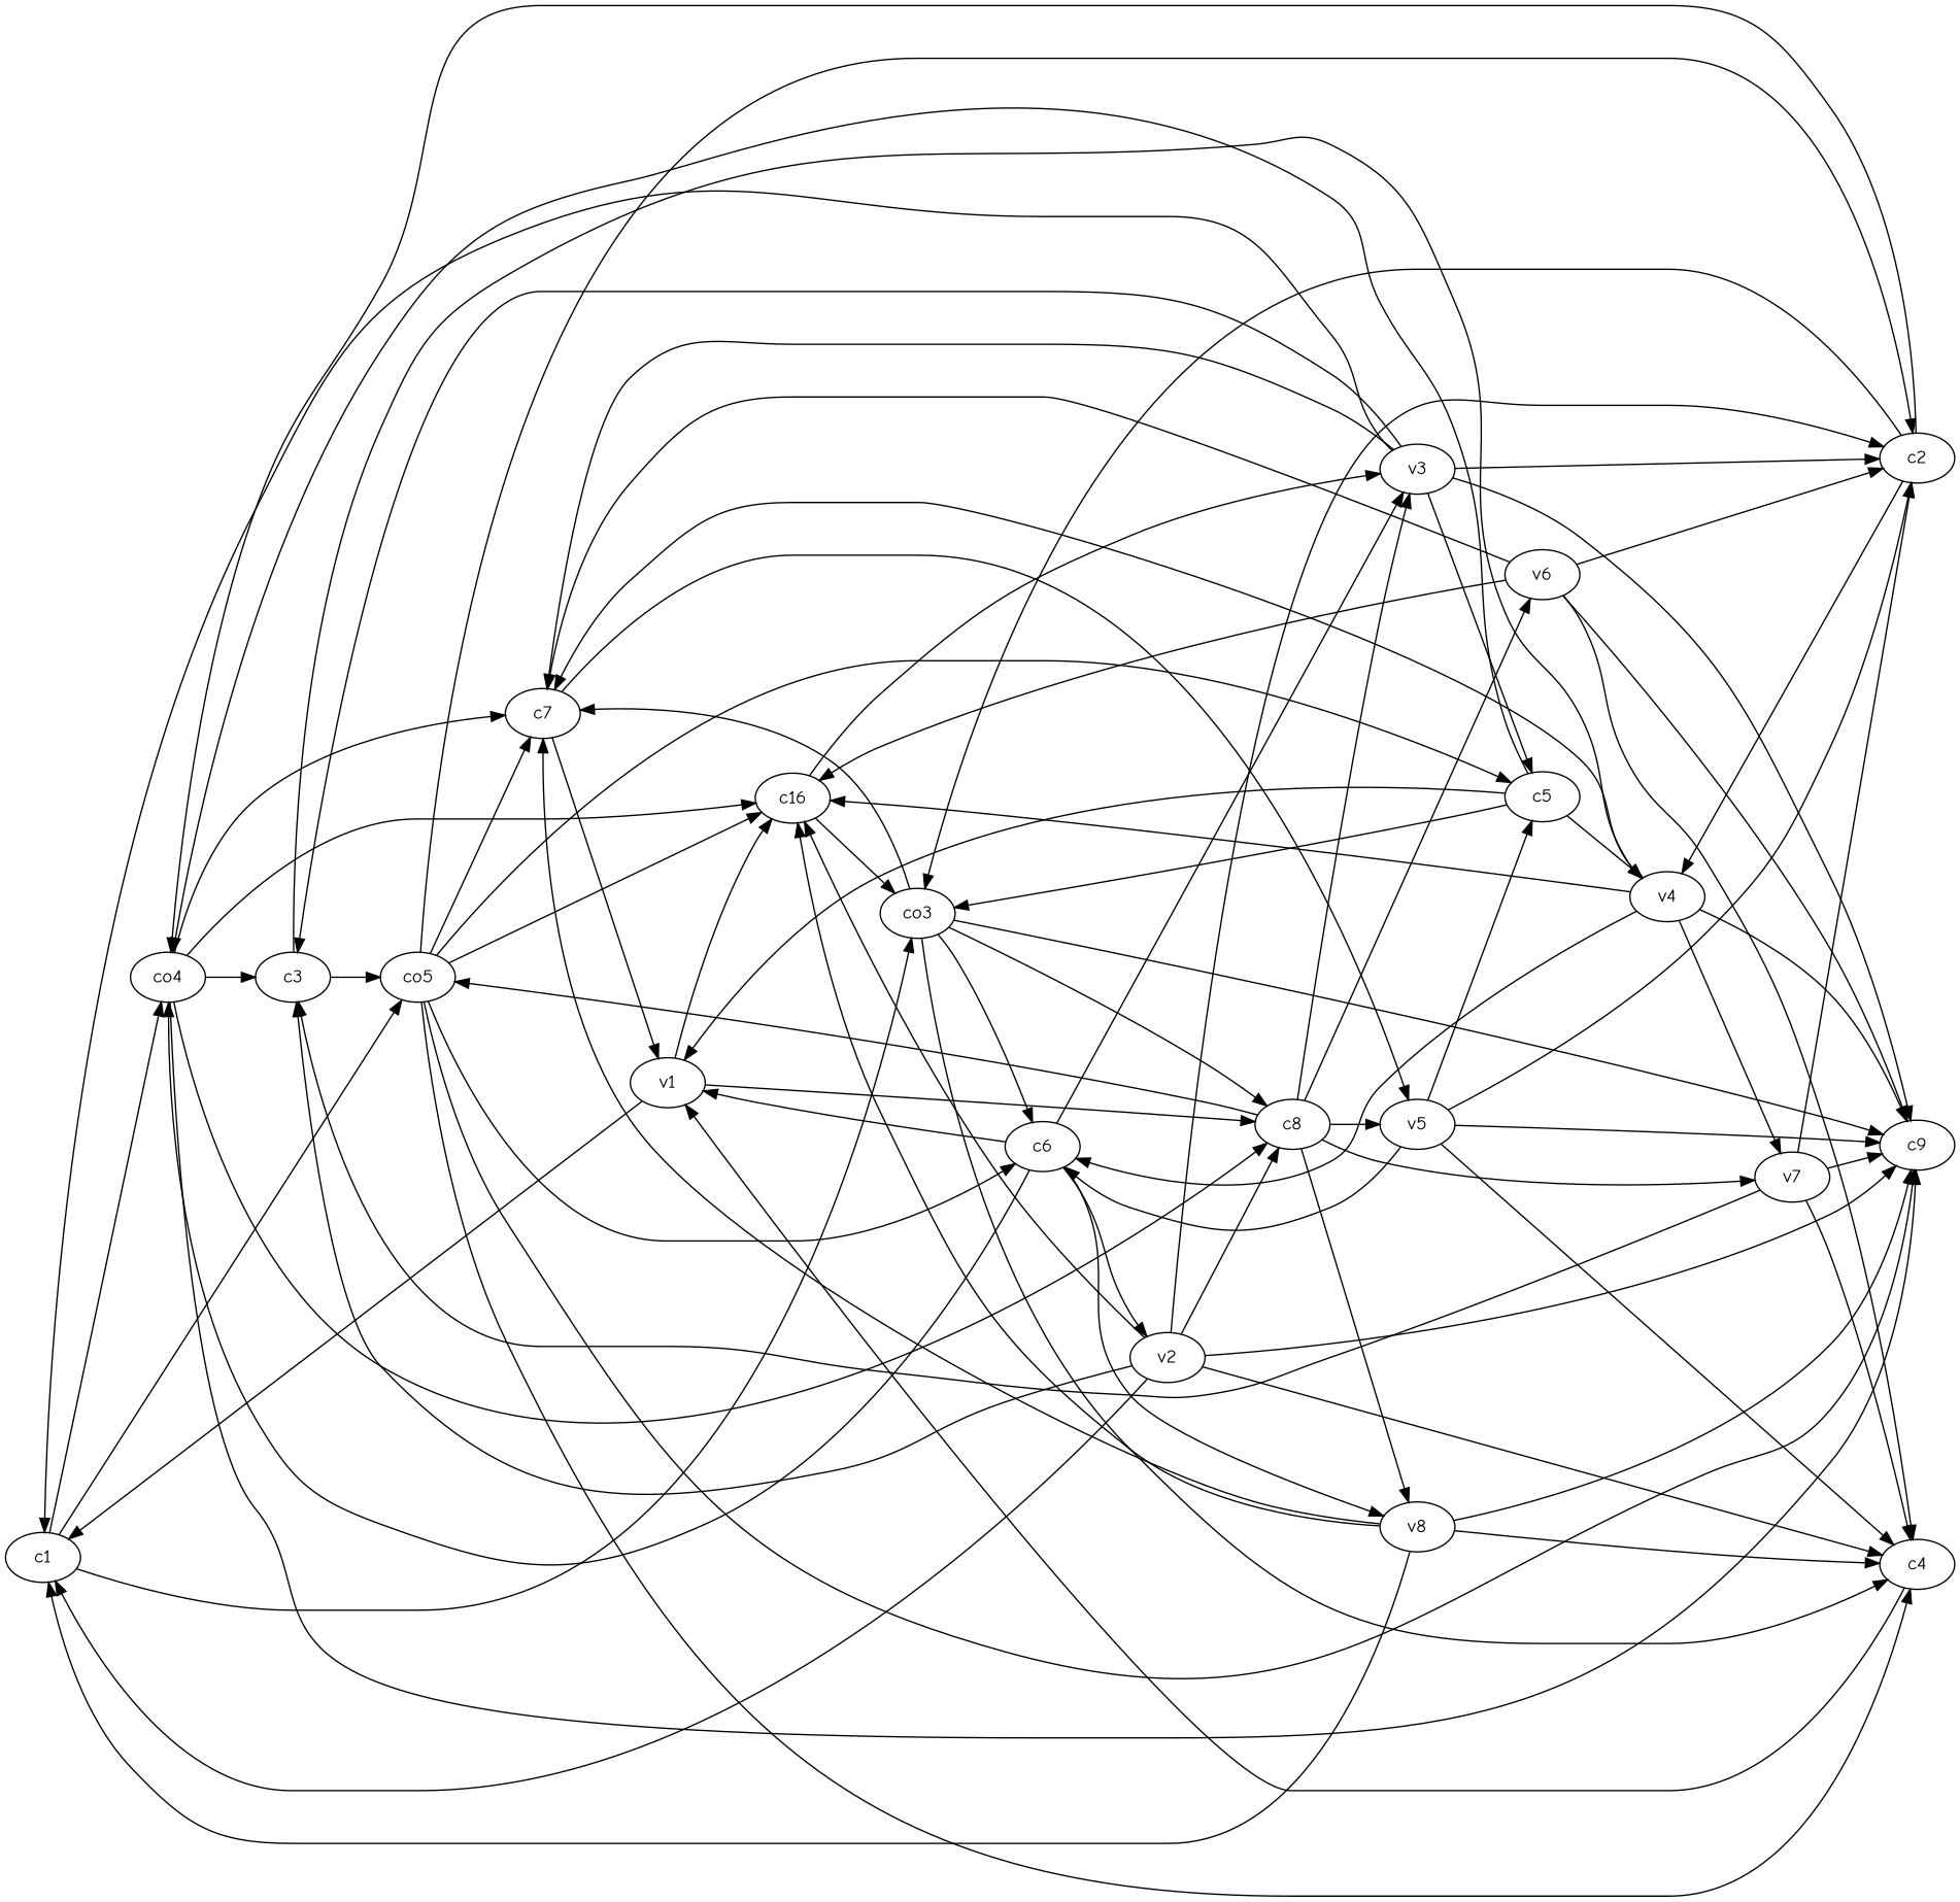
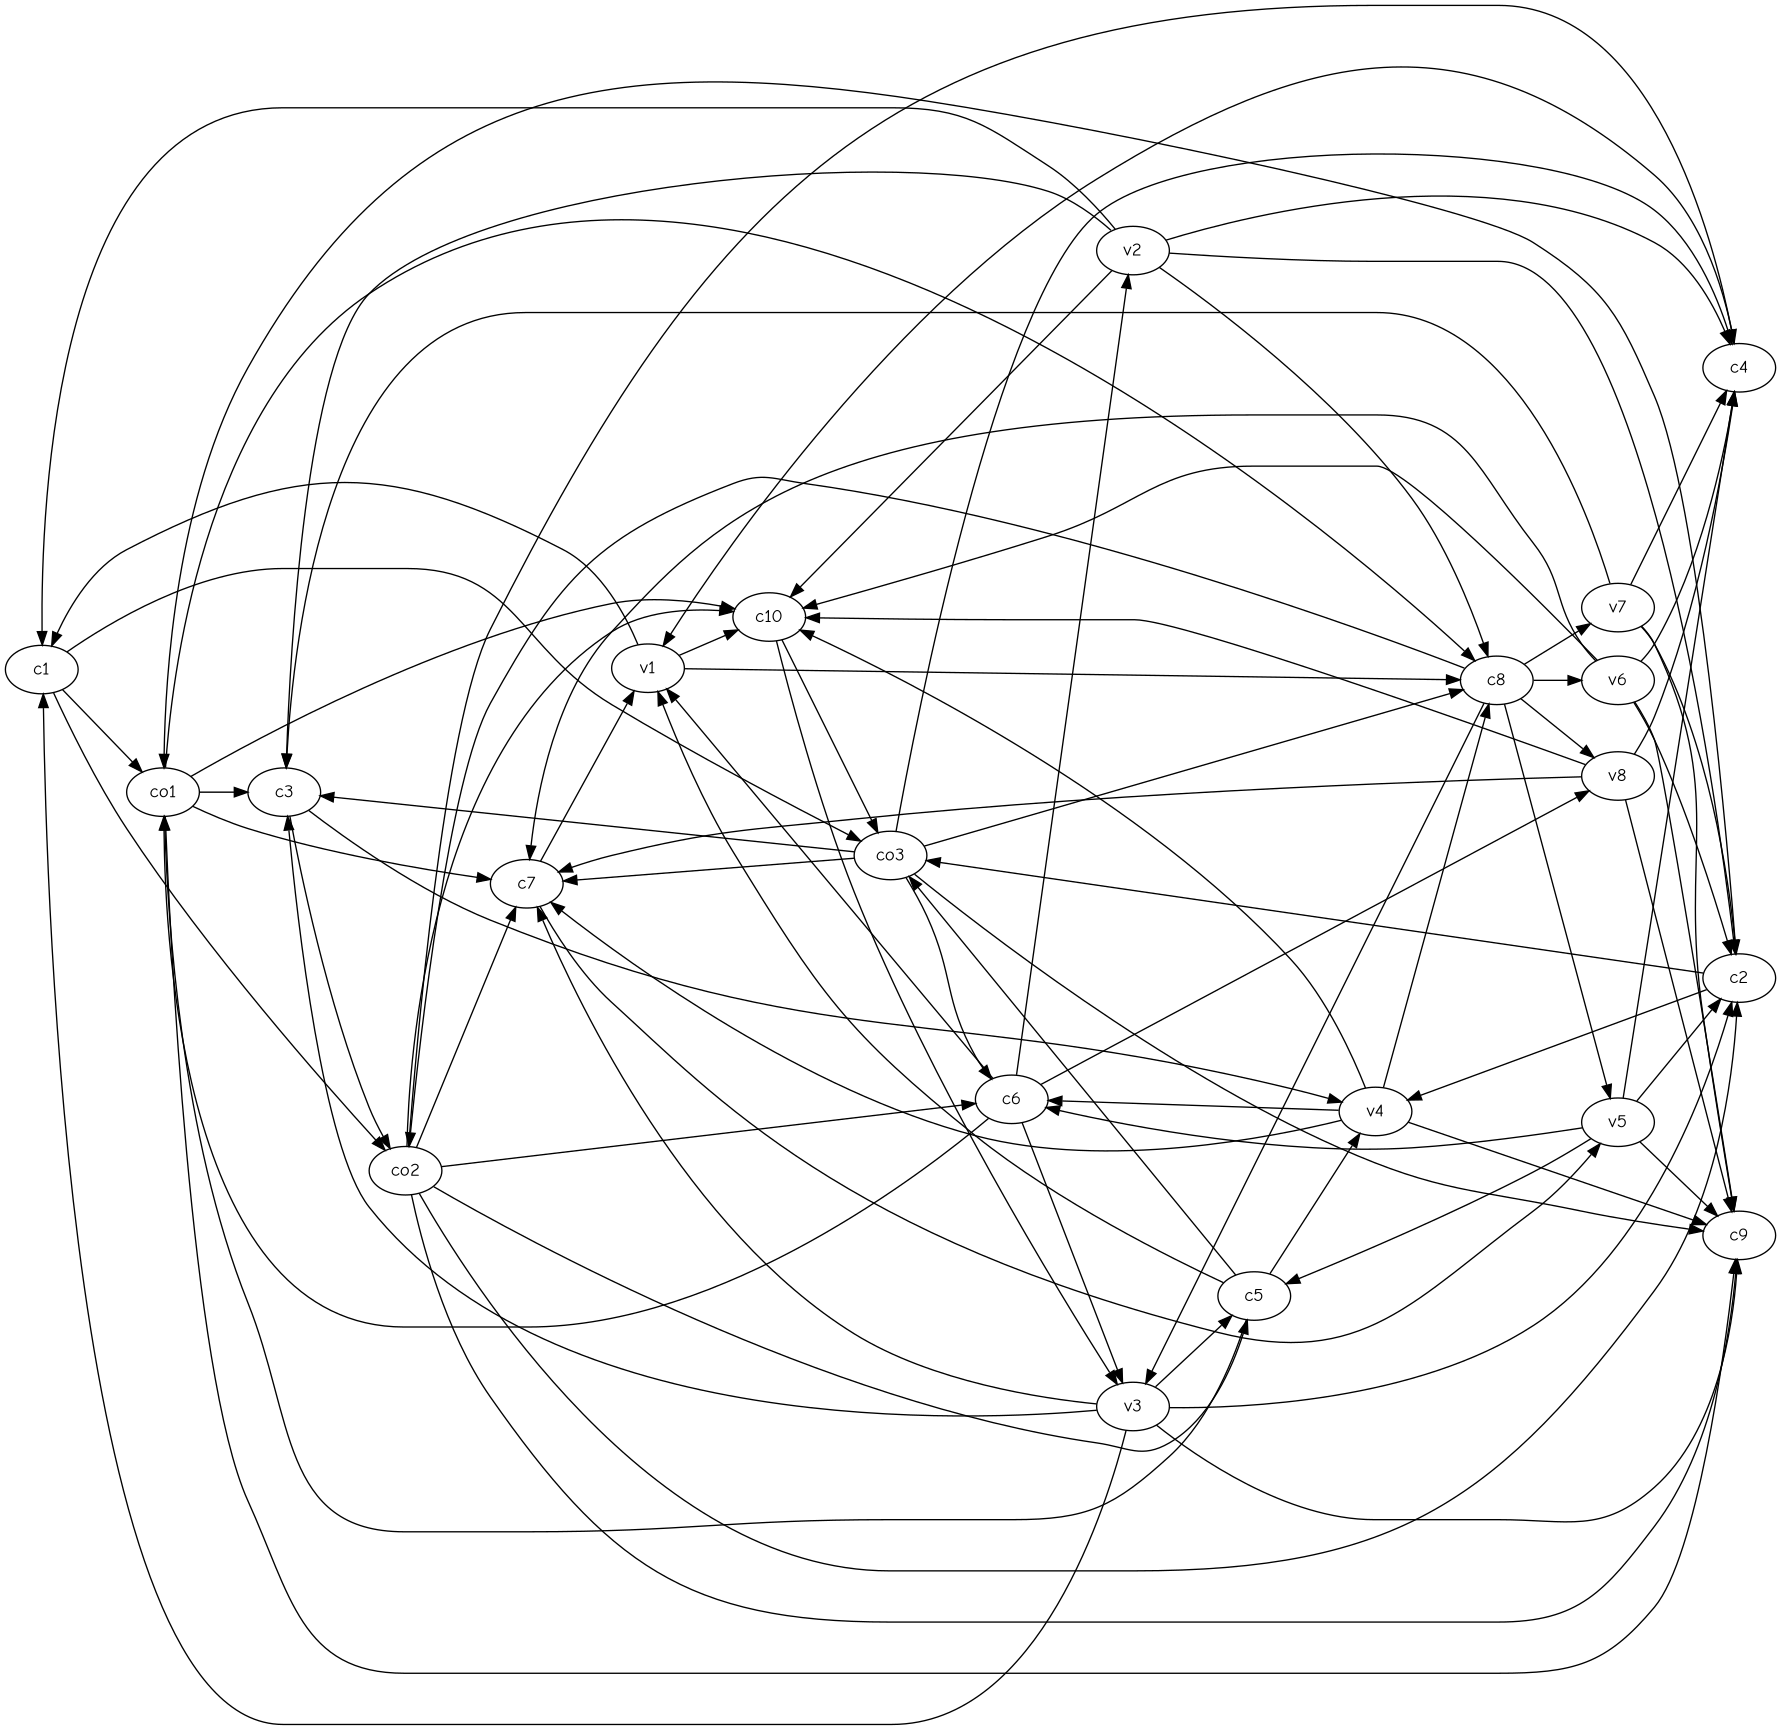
  strict digraph {
    fontname="Comic Neue"
    rankdir=LR
    node [fontname="Comic Neue"]
    edge [fontname="Comic Neue" weight=1]
    c1
-   co1 [label=co4]
-   co2 [label=co5]
+   co1
+   co2
    co3
    c3
    c7
    c8
-   c10 [label=c16]
+   c10
    c9
    c2
    c4
    c5
    c6
    v4
    v1
    v2
    v3
    v8
    v5
    v6
    v7
    c1 -> co1
    c1 -> co2
    c1 -> co3
    co1 -> c3
    co1 -> c7
    co1 -> c8
    co1 -> c10
    co1 -> c9
    co2 -> c7
    co2 -> c10
    co2 -> c9
    co2 -> c2
    co2 -> c4
    co2 -> c5
    co2 -> c6
+   co3 -> c3
    co3 -> c7
    co3 -> c8
    co3 -> c9
    co3 -> c4
    co3 -> c6
    c3 -> co2
    c3 -> v4
    c7 -> v1
    c7 -> v5
    c8 -> co2
    c8 -> v3
    c8 -> v8
    c8 -> v5
    c8 -> v6
    c8 -> v7
    c10 -> co3
    c10 -> v3
    c2 -> co1
    c2 -> co3
    c2 -> v4
    c4 -> v1
    c5 -> co1
    c5 -> co3
    c5 -> v4
    c5 -> v1
    c6 -> co1
    c6 -> v1
    c6 -> v2
    c6 -> v3
    c6 -> v8
    v4 -> c7
-   v4 -> v7
+   v4 -> c8
    v4 -> c10
    v4 -> c9
    v4 -> c6
    v1 -> c1
    v1 -> c8
    v1 -> c10
    v2 -> c1
    v2 -> c3
    v2 -> c8
    v2 -> c10
-   v2 -> c9
    v2 -> c2
    v2 -> c4
    v3 -> c1
    v3 -> c3
    v3 -> c7
    v3 -> c9
    v3 -> c2
    v3 -> c5
-   v8 -> c1
    v8 -> c7
    v8 -> c10
    v8 -> c9
    v8 -> c4
    v5 -> c9
    v5 -> c2
    v5 -> c4
    v5 -> c5
    v5 -> c6
    v6 -> c7
    v6 -> c10
    v6 -> c9
    v6 -> c2
    v6 -> c4
    v7 -> c3
    v7 -> c9
    v7 -> c2
    v7 -> c4
  }
